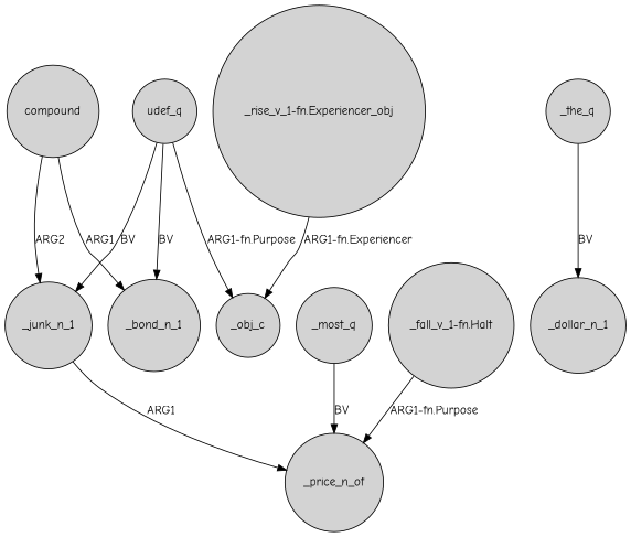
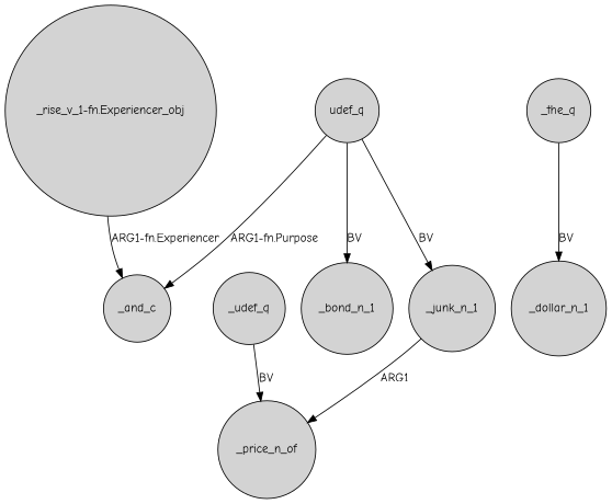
  digraph {
    fontname="Comic Neue"
    node [fontname="Comic Neue" shape=circle style=filled]
    edge [fontname="Comic Neue"]
    udef_q
    _junk_n_1
-   _and_c [label=_obj_c]
+   _and_c
    _bond_n_1
    _price_n_of
    _the_q
    _dollar_n_1
-   compound
-   _most_q
-   "_fall_v_1-fn.Halt"
+   _most_q [label=_udef_q]
    "_rise_v_1-fn.Experiencer_obj"
    udef_q -> _junk_n_1 [label=BV]
    udef_q -> _and_c [label="ARG1-fn.Purpose"]
    udef_q -> _bond_n_1 [label=BV]
    _junk_n_1 -> _price_n_of [label=ARG1]
    _the_q -> _dollar_n_1 [label=BV]
-   compound -> _junk_n_1 [label=ARG2]
-   compound -> _bond_n_1 [label=ARG1]
    _most_q -> _price_n_of [label=BV]
-   "_fall_v_1-fn.Halt" -> _price_n_of [label="ARG1-fn.Purpose"]
    "_rise_v_1-fn.Experiencer_obj" -> _and_c [label="ARG1-fn.Experiencer"]
  }
